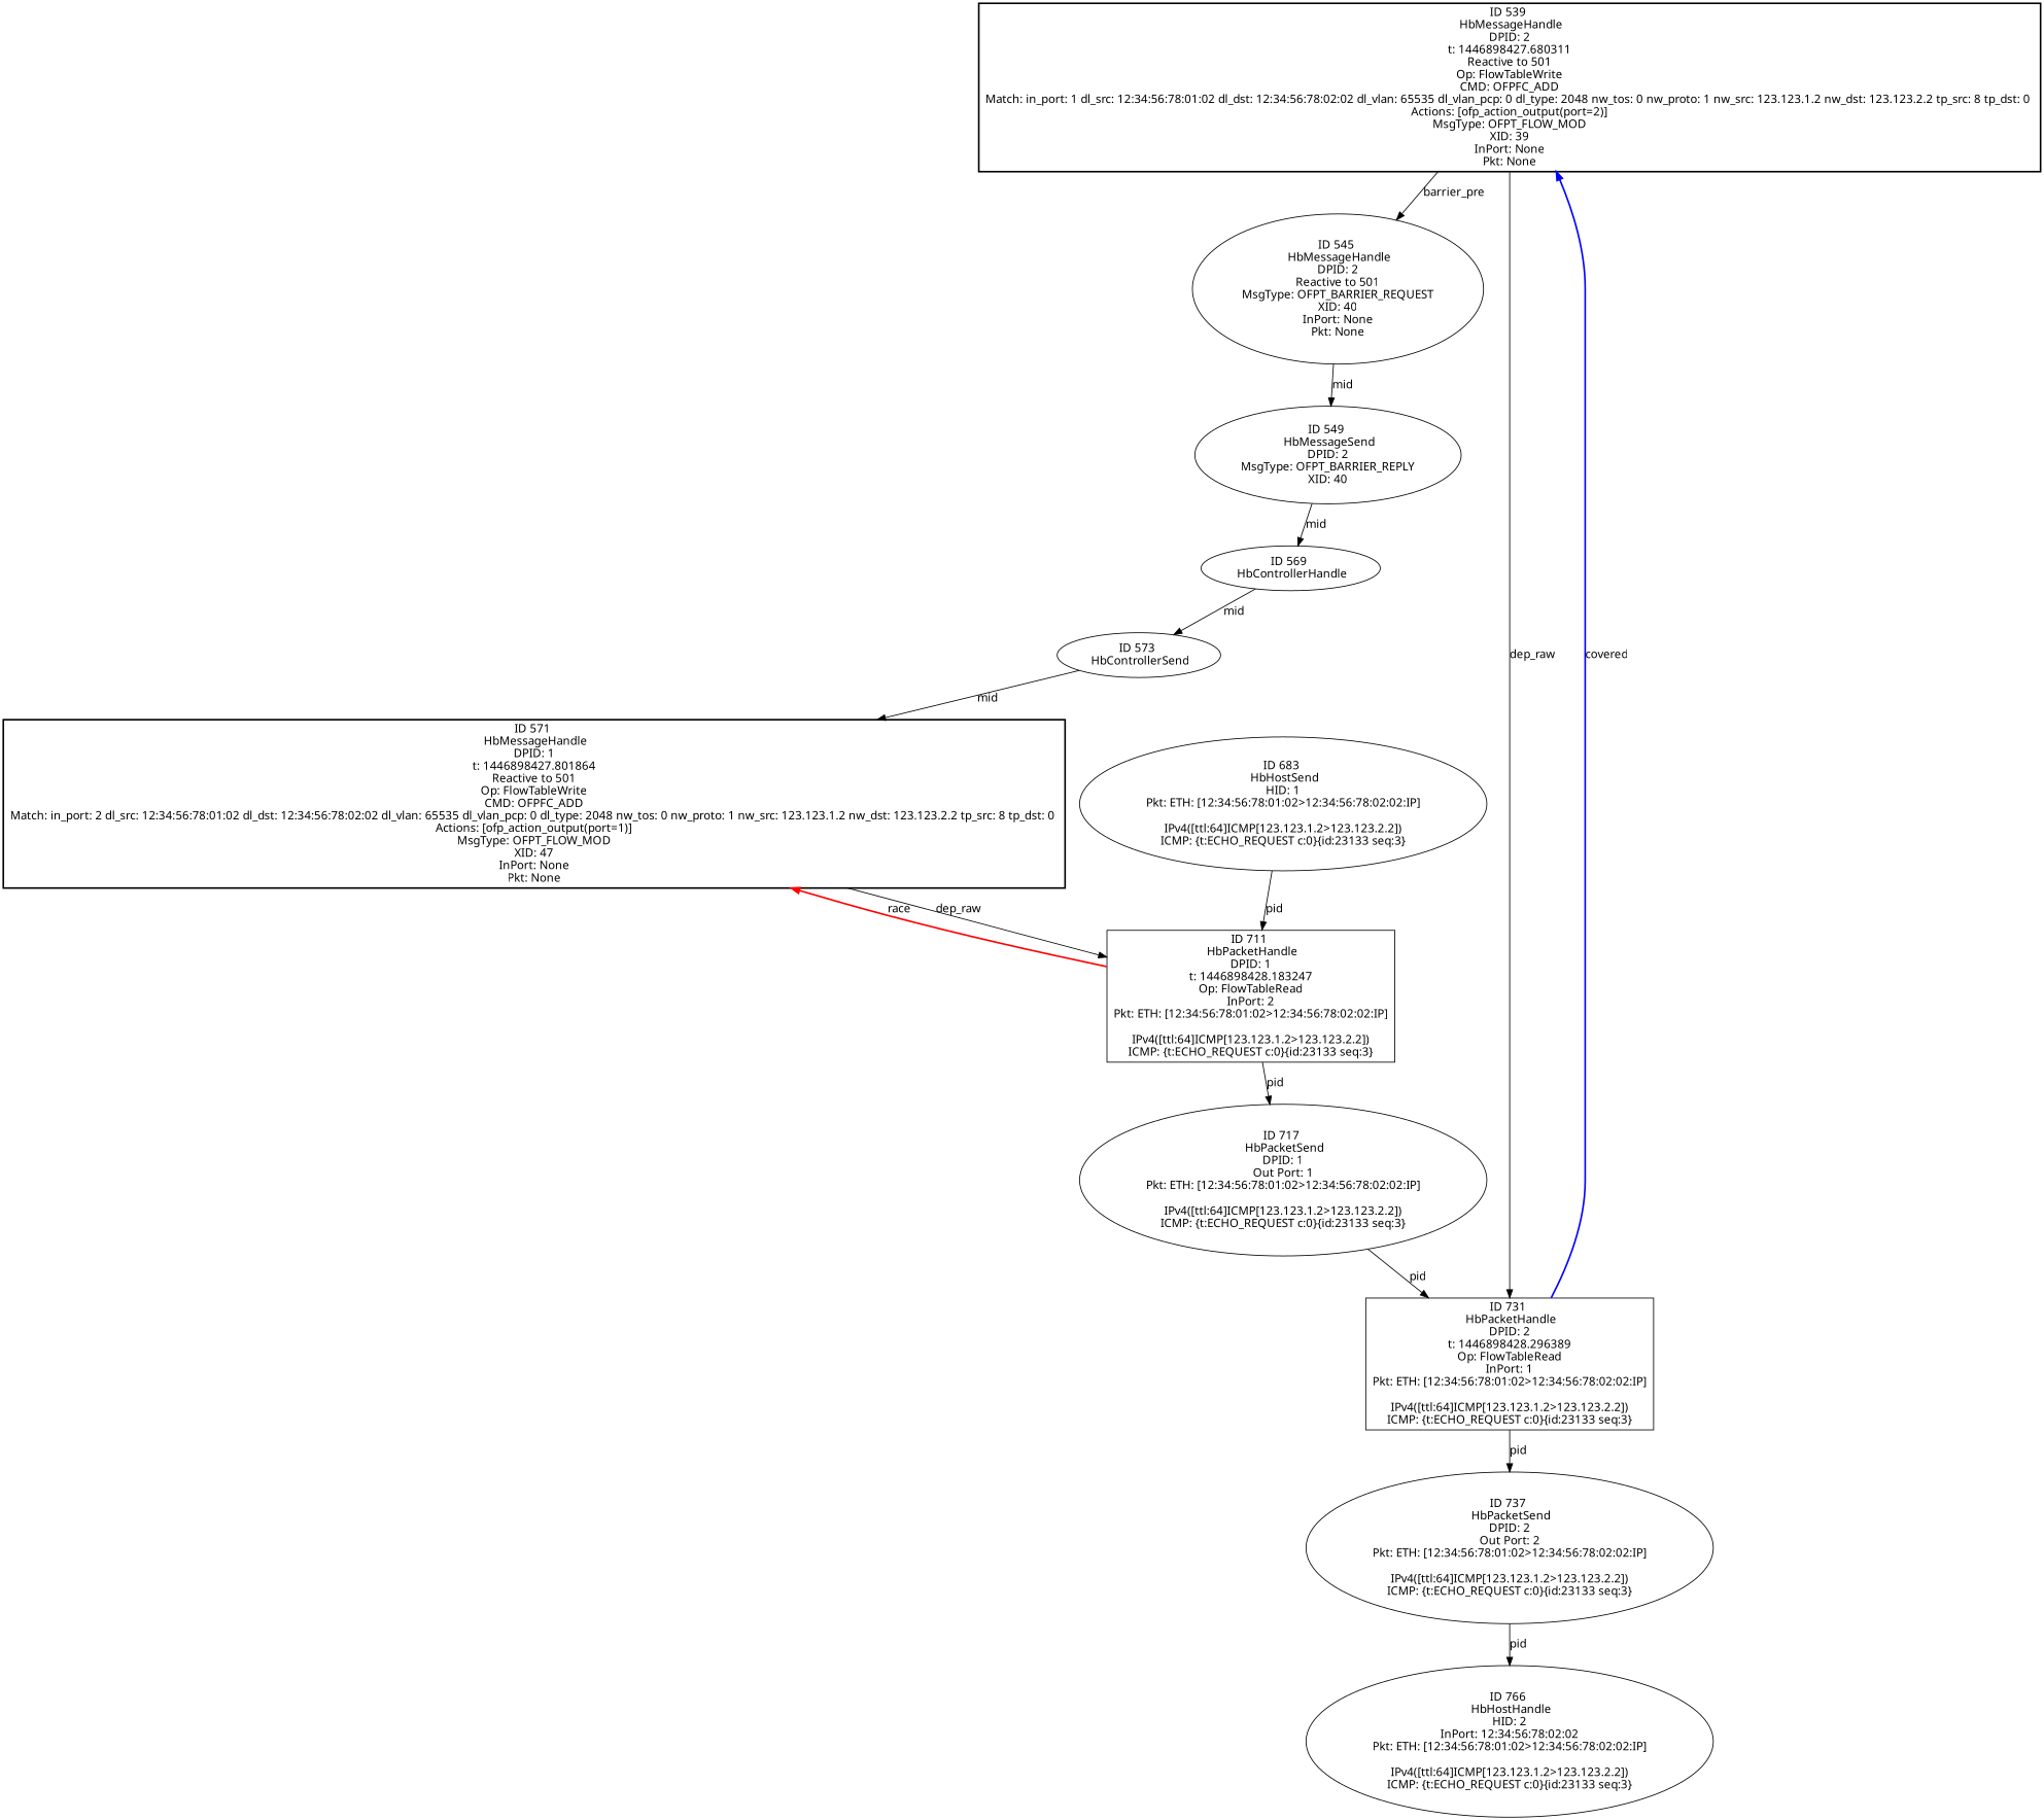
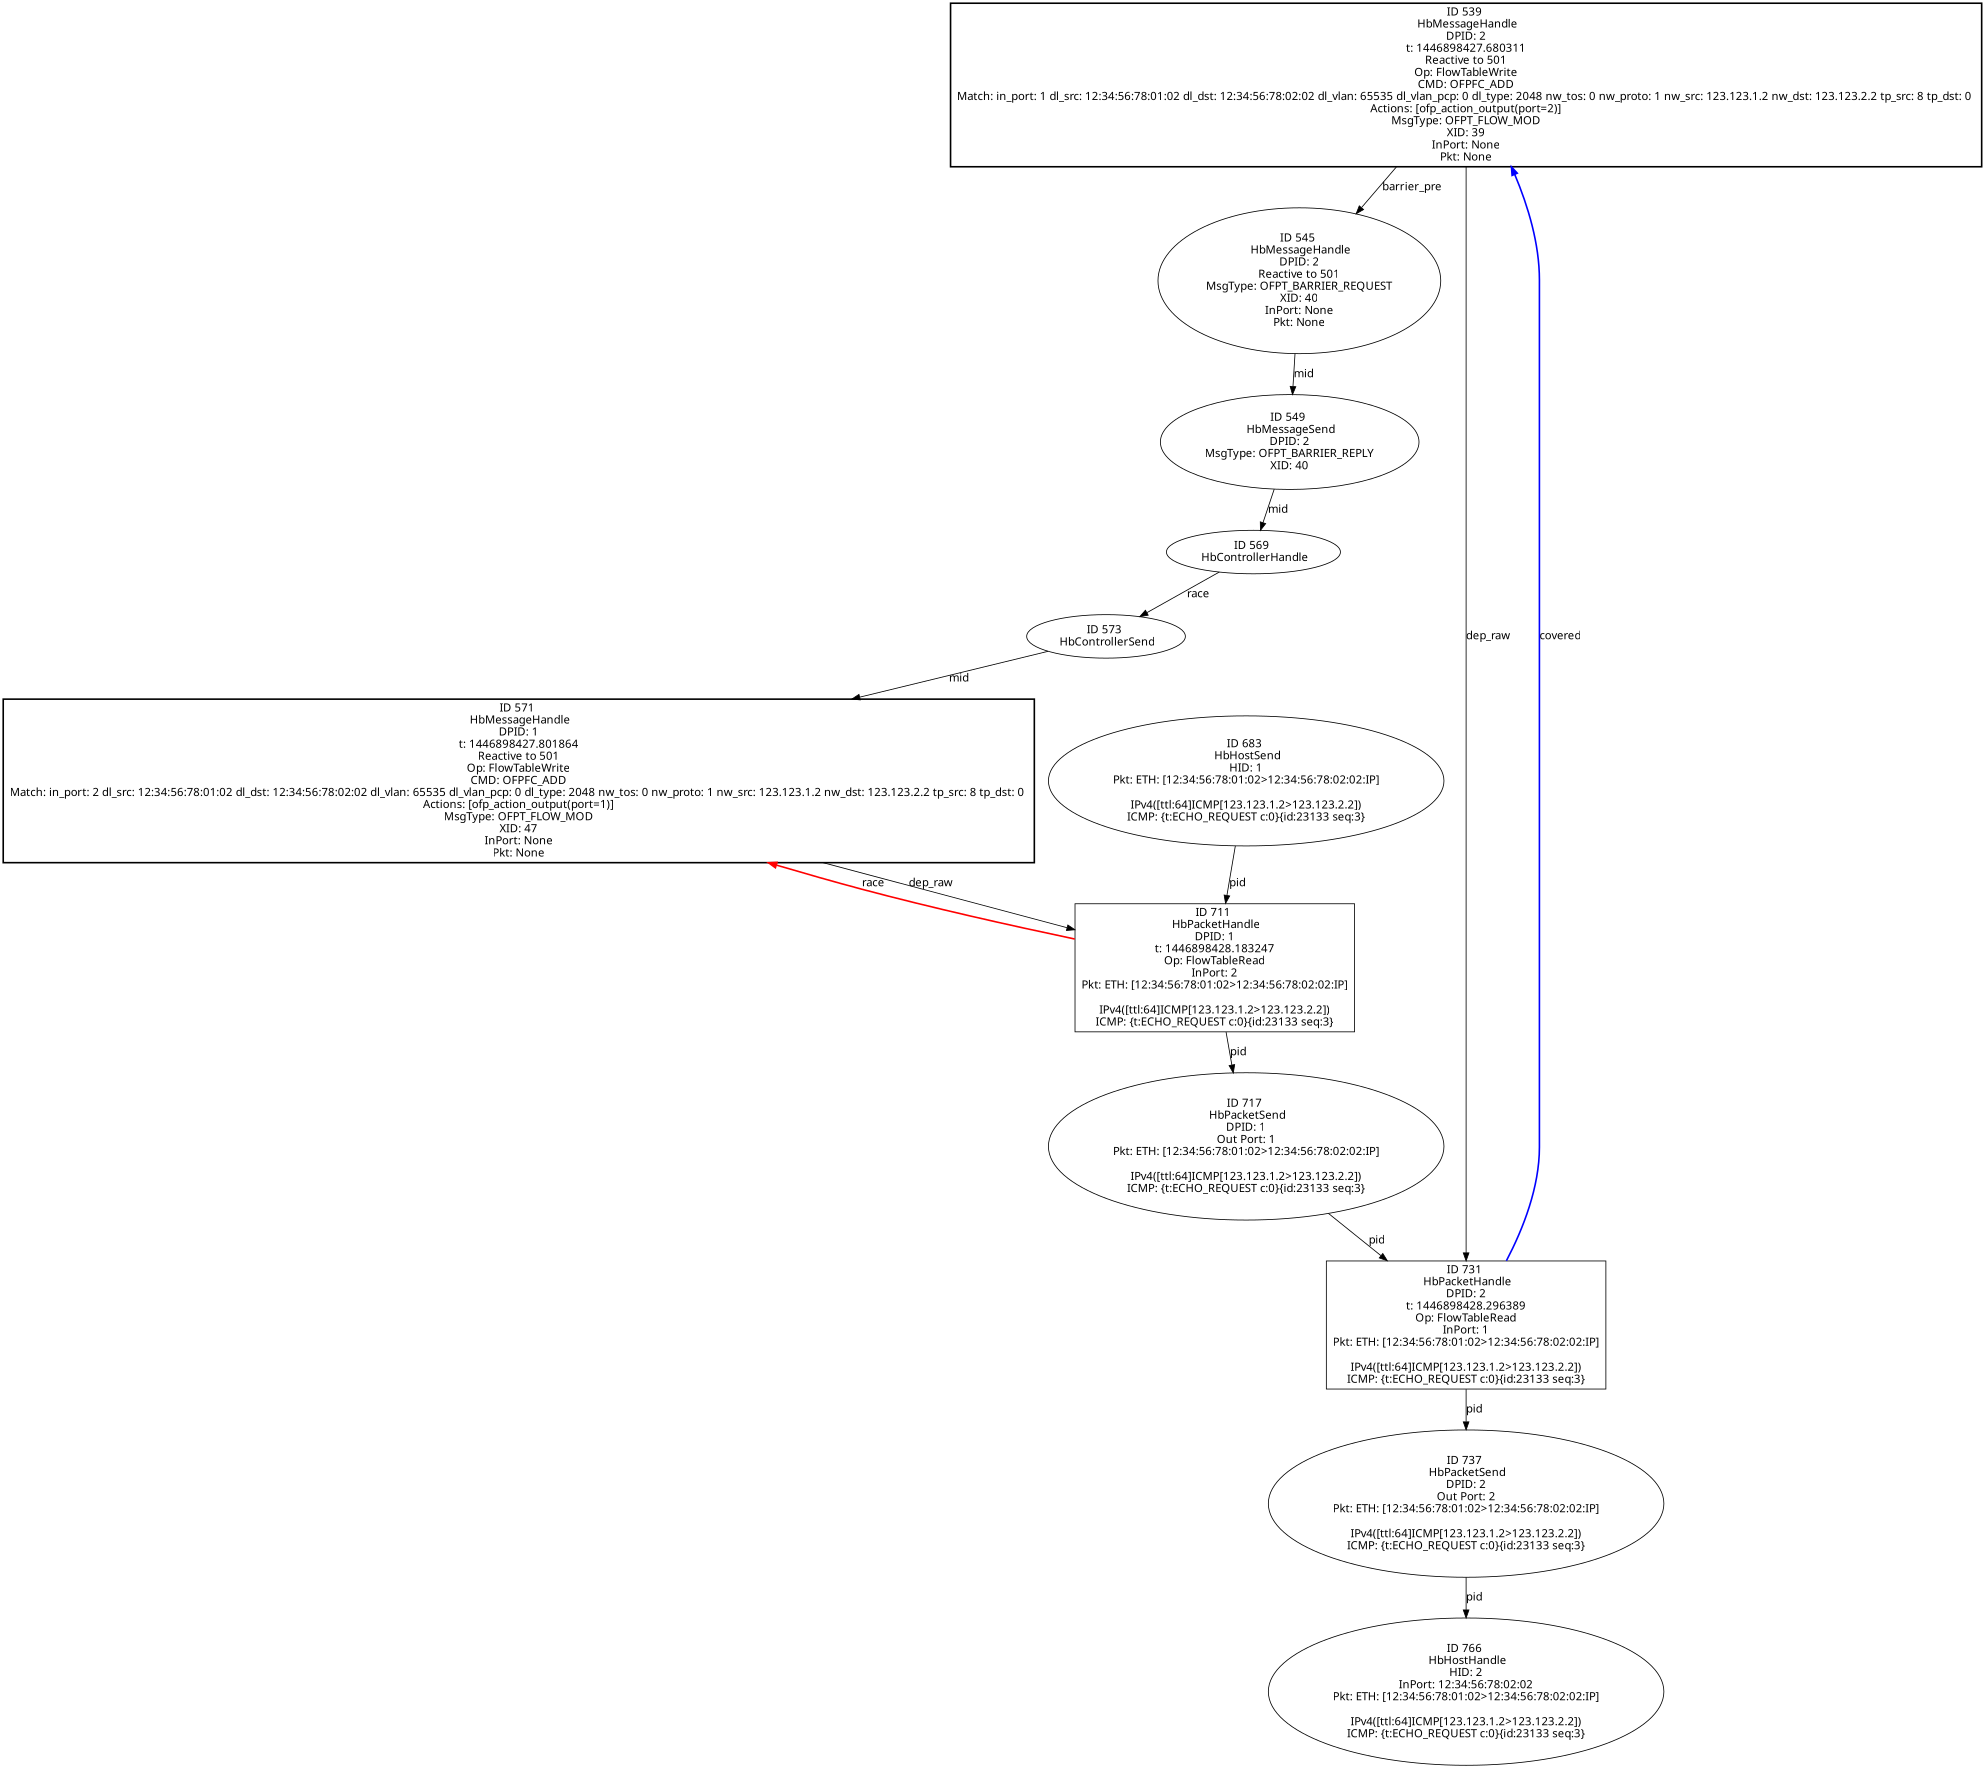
  strict digraph {
    fontname="Noto Sans"
    node [shape=oval fontname="Noto Sans"]
    edge [rel=pid fontname="Noto Sans"]
    n1 [cmd_type="Reactive to 501" event="hb_events.HbMessageHandle object at 0x10f84a3d0" label="ID 539 \n HbMessageHandle\nDPID: 2\nt: 1446898427.680311\nReactive to 501\nOp: FlowTableWrite\nCMD: OFPFC_ADD\nMatch: in_port: 1 dl_src: 12:34:56:78:01:02 dl_dst: 12:34:56:78:02:02 dl_vlan: 65535 dl_vlan_pcp: 0 dl_type: 2048 nw_tos: 0 nw_proto: 1 nw_src: 123.123.1.2 nw_dst: 123.123.2.2 tp_src: 8 tp_dst: 0 \nActions: [ofp_action_output(port=2)]\nMsgType: OFPT_FLOW_MOD\nXID: 39\nInPort: None\nPkt: None" shape=box style=bold]
    n2 [cmd_type="Reactive to 501" event="hb_events.HbMessageHandle object at 0x10f84a590" label="ID 545 \n HbMessageHandle\nDPID: 2\nReactive to 501\nMsgType: OFPT_BARRIER_REQUEST\nXID: 40\nInPort: None\nPkt: None"]
    n3 [event="hb_events.HbPacketHandle object at 0x10f8a2510" label="ID 731 \n HbPacketHandle\nDPID: 2\nt: 1446898428.296389\nOp: FlowTableRead\nInPort: 1\nPkt: ETH: [12:34:56:78:01:02>12:34:56:78:02:02:IP]\n\nIPv4([ttl:64]ICMP[123.123.1.2>123.123.2.2])\nICMP: {t:ECHO_REQUEST c:0}{id:23133 seq:3}" shape=box]
    n4 [event="hb_events.HbPacketSend object at 0x10f8b2a90" label="ID 737 \n HbPacketSend\nDPID: 2\nOut Port: 2\nPkt: ETH: [12:34:56:78:01:02>12:34:56:78:02:02:IP]\n\nIPv4([ttl:64]ICMP[123.123.1.2>123.123.2.2])\nICMP: {t:ECHO_REQUEST c:0}{id:23133 seq:3}"]
    n5 [event="hb_events.HbHostHandle object at 0x10f8fdf50" label="ID 766 \n HbHostHandle\nHID: 2\nInPort: 12:34:56:78:02:02\nPkt: ETH: [12:34:56:78:01:02>12:34:56:78:02:02:IP]\n\nIPv4([ttl:64]ICMP[123.123.1.2>123.123.2.2])\nICMP: {t:ECHO_REQUEST c:0}{id:23133 seq:3}"]
    n6 [cmd_type="Reactive to 501" event="hb_events.HbMessageHandle object at 0x10f856bd0" label="ID 571 \n HbMessageHandle\nDPID: 1\nt: 1446898427.801864\nReactive to 501\nOp: FlowTableWrite\nCMD: OFPFC_ADD\nMatch: in_port: 2 dl_src: 12:34:56:78:01:02 dl_dst: 12:34:56:78:02:02 dl_vlan: 65535 dl_vlan_pcp: 0 dl_type: 2048 nw_tos: 0 nw_proto: 1 nw_src: 123.123.1.2 nw_dst: 123.123.2.2 tp_src: 8 tp_dst: 0 \nActions: [ofp_action_output(port=1)]\nMsgType: OFPT_FLOW_MOD\nXID: 47\nInPort: None\nPkt: None" shape=box style=bold]
    n7 [event="hb_events.HbPacketHandle object at 0x10f88a410" label="ID 711 \n HbPacketHandle\nDPID: 1\nt: 1446898428.183247\nOp: FlowTableRead\nInPort: 2\nPkt: ETH: [12:34:56:78:01:02>12:34:56:78:02:02:IP]\n\nIPv4([ttl:64]ICMP[123.123.1.2>123.123.2.2])\nICMP: {t:ECHO_REQUEST c:0}{id:23133 seq:3}" shape=box]
    n8 [event="hb_events.HbMessageSend object at 0x10f84a4d0" label="ID 549 \n HbMessageSend\nDPID: 2\nMsgType: OFPT_BARRIER_REPLY\nXID: 40"]
    n9 [event="hb_events.HbControllerHandle object at 0x10f8502d0" label="ID 569 \n HbControllerHandle"]
    n10 [event="hb_events.HbPacketSend object at 0x10f89ec90" label="ID 717 \n HbPacketSend\nDPID: 1\nOut Port: 1\nPkt: ETH: [12:34:56:78:01:02>12:34:56:78:02:02:IP]\n\nIPv4([ttl:64]ICMP[123.123.1.2>123.123.2.2])\nICMP: {t:ECHO_REQUEST c:0}{id:23133 seq:3}"]
    n11 [event="hb_events.HbHostSend object at 0x10f88b9d0" label="ID 683 \n HbHostSend\nHID: 1\nPkt: ETH: [12:34:56:78:01:02>12:34:56:78:02:02:IP]\n\nIPv4([ttl:64]ICMP[123.123.1.2>123.123.2.2])\nICMP: {t:ECHO_REQUEST c:0}{id:23133 seq:3}"]
    n12 [event="hb_events.HbControllerSend object at 0x10f850d10" label="ID 573 \n HbControllerSend"]
    n1 -> n2 [label=barrier_pre rel=barrier_pre]
    n1 -> n3 [label=dep_raw rel=dep_raw]
    n2 -> n8 [label=mid rel=mid]
    n3 -> n1 [color=blue harmful=True label=covered rel=covered style=bold]
    n3 -> n4 [label=pid]
    n4 -> n5 [label=pid]
    n6 -> n7 [label=dep_raw rel=dep_raw]
    n7 -> n6 [color=red harmful=True label=race rel=race style=bold]
    n7 -> n10 [label=pid]
    n8 -> n9 [label=mid rel=mid]
-   n9 -> n12 [label=mid rel=mid]
+   n9 -> n12 [label=race rel=mid]
    n10 -> n3 [label=pid]
    n11 -> n7 [label=pid]
    n12 -> n6 [label=mid rel=mid]
  }
